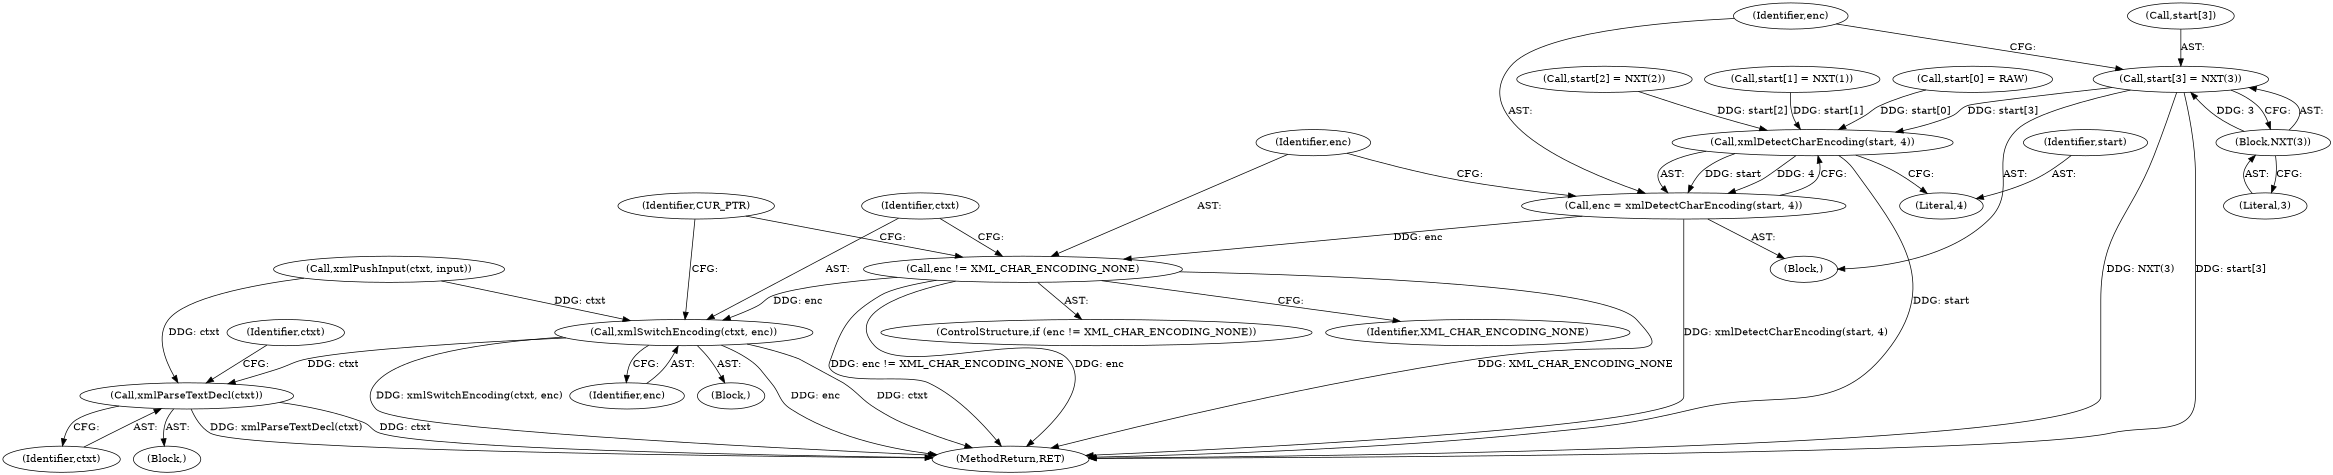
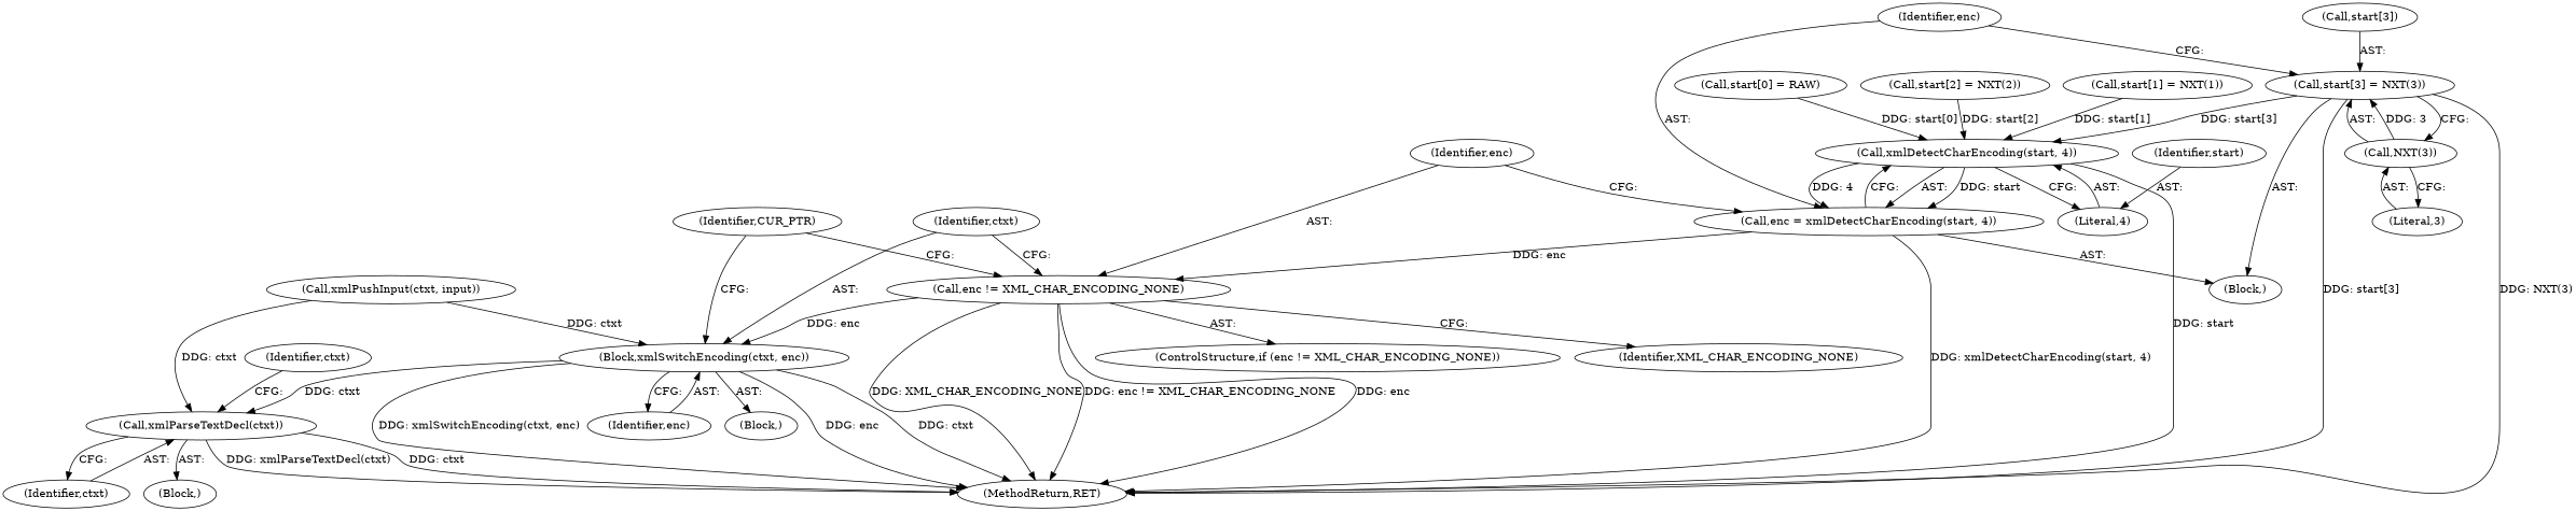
  digraph {
    n1 [label="(Call,start[3] = NXT(3))"]
-   n2 [label="(Block,NXT(3))"]
+   n2 [label="(Call,NXT(3))"]
    n3 [label="(Call,xmlDetectCharEncoding(start, 4))"]
    n4 [label="(MethodReturn,RET)"]
    n5 [label="(Block,)"]
    n6 [label="(Literal,3)"]
    n7 [label="(Call,enc = xmlDetectCharEncoding(start, 4))"]
    n8 [label="(Literal,4)"]
    n9 [label="(Call,enc != XML_CHAR_ENCODING_NONE)"]
-   n10 [label="(Call,xmlSwitchEncoding(ctxt, enc))"]
+   n10 [label="(Block,xmlSwitchEncoding(ctxt, enc))"]
    n11 [label="(ControlStructure,if (enc != XML_CHAR_ENCODING_NONE))"]
    n12 [label="(Identifier,XML_CHAR_ENCODING_NONE)"]
    n13 [label="(Call,xmlParseTextDecl(ctxt))"]
    n14 [label="(Identifier,enc)"]
    n15 [label="(Block,)"]
    n16 [label="(Block,)"]
    n17 [label="(Identifier,ctxt)"]
    n18 [label="(Call,start[0] = RAW)"]
    n19 [label="(Identifier,enc)"]
    n20 [label="(Identifier,enc)"]
    n21 [label="(Identifier,start)"]
    n22 [label="(Call,start[3])"]
    n23 [label="(Identifier,ctxt)"]
    n24 [label="(Call,xmlPushInput(ctxt, input))"]
    n25 [label="(Identifier,CUR_PTR)"]
    n26 [label="(Identifier,ctxt)"]
    n27 [label="(Call,start[2] = NXT(2))"]
    n28 [label="(Call,start[1] = NXT(1))"]
    n1 -> n2 [label="CFG: "]
    n1 -> n3 [label="DDG: start[3]"]
    n1 -> n4 [label="DDG: start[3]"]
    n1 -> n4 [label="DDG: NXT(3)"]
    n1 -> n5 [label="AST: "]
    n2 -> n1 [label="AST: "]
    n2 -> n1 [label="DDG: 3"]
    n2 -> n6 [label="CFG: "]
    n3 -> n4 [label="DDG: start"]
    n3 -> n7 [label="AST: "]
    n3 -> n7 [label="DDG: start"]
    n3 -> n7 [label="DDG: 4"]
    n3 -> n8 [label="CFG: "]
    n6 -> n2 [label="AST: "]
    n7 -> n3 [label="CFG: "]
    n7 -> n4 [label="DDG: xmlDetectCharEncoding(start, 4)"]
    n7 -> n5 [label="AST: "]
    n7 -> n9 [label="DDG: enc"]
+   n8 -> n3 [label="AST: "]
    n9 -> n4 [label="DDG: enc"]
    n9 -> n4 [label="DDG: XML_CHAR_ENCODING_NONE"]
    n9 -> n4 [label="DDG: enc != XML_CHAR_ENCODING_NONE"]
    n9 -> n10 [label="DDG: enc"]
    n9 -> n11 [label="AST: "]
    n9 -> n12 [label="CFG: "]
    n10 -> n4 [label="DDG: ctxt"]
    n10 -> n4 [label="DDG: xmlSwitchEncoding(ctxt, enc)"]
    n10 -> n4 [label="DDG: enc"]
    n10 -> n13 [label="DDG: ctxt"]
    n10 -> n14 [label="CFG: "]
    n10 -> n15 [label="AST: "]
    n13 -> n4 [label="DDG: xmlParseTextDecl(ctxt)"]
    n13 -> n4 [label="DDG: ctxt"]
    n13 -> n16 [label="AST: "]
    n13 -> n17 [label="CFG: "]
    n14 -> n10 [label="AST: "]
    n17 -> n13 [label="AST: "]
    n18 -> n3 [label="DDG: start[0]"]
    n19 -> n7 [label="CFG: "]
    n19 -> n9 [label="AST: "]
    n20 -> n1 [label="CFG: "]
    n20 -> n7 [label="AST: "]
    n21 -> n8 [label="AST: "]
    n22 -> n1 [label="AST: "]
    n23 -> n9 [label="CFG: "]
    n23 -> n10 [label="AST: "]
    n24 -> n10 [label="DDG: ctxt"]
    n24 -> n13 [label="DDG: ctxt"]
    n25 -> n9 [label="CFG: "]
    n25 -> n10 [label="CFG: "]
    n26 -> n13 [label="CFG: "]
    n27 -> n3 [label="DDG: start[2]"]
    n28 -> n3 [label="DDG: start[1]"]
  }
